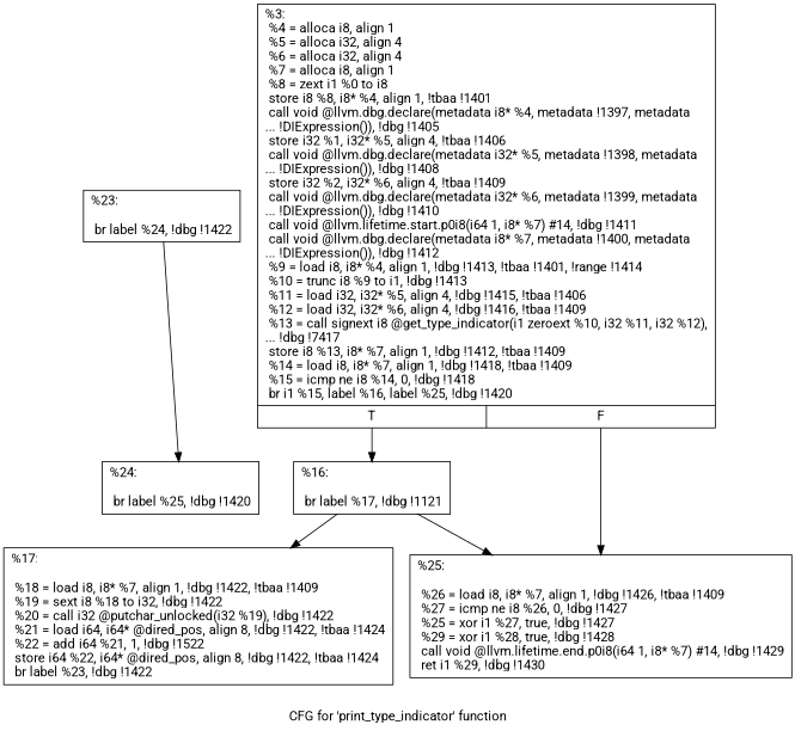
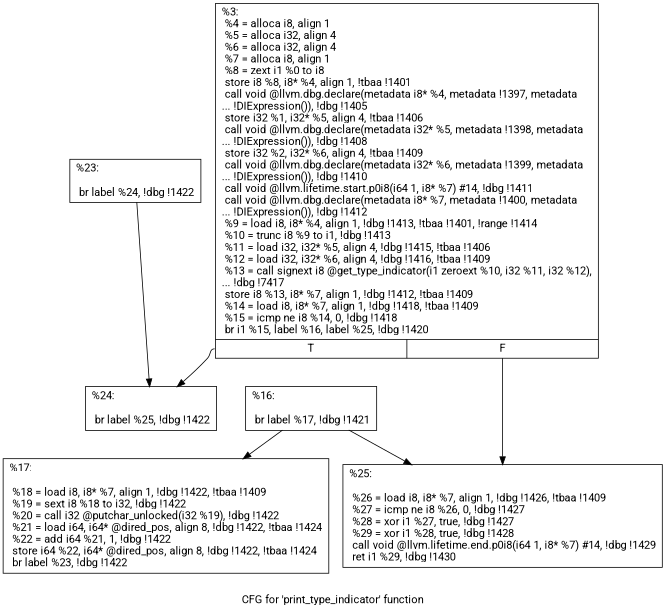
  digraph {
    fontname=Roboto
    label="CFG for 'print_type_indicator' function"
    node [fontname=Roboto shape=record]
    edge [fontname=Roboto]
    n1 [label="{%3:\l  %4 = alloca i8, align 1\l  %5 = alloca i32, align 4\l  %6 = alloca i32, align 4\l  %7 = alloca i8, align 1\l  %8 = zext i1 %0 to i8\l  store i8 %8, i8* %4, align 1, !tbaa !1401\l  call void @llvm.dbg.declare(metadata i8* %4, metadata !1397, metadata\l... !DIExpression()), !dbg !1405\l  store i32 %1, i32* %5, align 4, !tbaa !1406\l  call void @llvm.dbg.declare(metadata i32* %5, metadata !1398, metadata\l... !DIExpression()), !dbg !1408\l  store i32 %2, i32* %6, align 4, !tbaa !1409\l  call void @llvm.dbg.declare(metadata i32* %6, metadata !1399, metadata\l... !DIExpression()), !dbg !1410\l  call void @llvm.lifetime.start.p0i8(i64 1, i8* %7) #14, !dbg !1411\l  call void @llvm.dbg.declare(metadata i8* %7, metadata !1400, metadata\l... !DIExpression()), !dbg !1412\l  %9 = load i8, i8* %4, align 1, !dbg !1413, !tbaa !1401, !range !1414\l  %10 = trunc i8 %9 to i1, !dbg !1413\l  %11 = load i32, i32* %5, align 4, !dbg !1415, !tbaa !1406\l  %12 = load i32, i32* %6, align 4, !dbg !1416, !tbaa !1409\l  %13 = call signext i8 @get_type_indicator(i1 zeroext %10, i32 %11, i32 %12),\l... !dbg !7417\l  store i8 %13, i8* %7, align 1, !dbg !1412, !tbaa !1409\l  %14 = load i8, i8* %7, align 1, !dbg !1418, !tbaa !1409\l  %15 = icmp ne i8 %14, 0, !dbg !1418\l  br i1 %15, label %16, label %25, !dbg !1420\l|{<s0>T|<s1>F}}"]
-   n2 [label="{%16:\l\l  br label %17, !dbg !1121\l}"]
-   n3 [label="{%25:\l\l  %26 = load i8, i8* %7, align 1, !dbg !1426, !tbaa !1409\l  %27 = icmp ne i8 %26, 0, !dbg !1427\l  %25 = xor i1 %27, true, !dbg !1427\l  %29 = xor i1 %28, true, !dbg !1428\l  call void @llvm.lifetime.end.p0i8(i64 1, i8* %7) #14, !dbg !1429\l  ret i1 %29, !dbg !1430\l}"]
-   n4 [label="{%17:\l\l  %18 = load i8, i8* %7, align 1, !dbg !1422, !tbaa !1409\l  %19 = sext i8 %18 to i32, !dbg !1422\l  %20 = call i32 @putchar_unlocked(i32 %19), !dbg !1422\l  %21 = load i64, i64* @dired_pos, align 8, !dbg !1422, !tbaa !1424\l  %22 = add i64 %21, 1, !dbg !1522\l  store i64 %22, i64* @dired_pos, align 8, !dbg !1422, !tbaa !1424\l  br label %23, !dbg !1422\l}"]
+   n2 [label="{%16:\l\l  br label %17, !dbg !1421\l}"]
+   n3 [label="{%25:\l\l  %26 = load i8, i8* %7, align 1, !dbg !1426, !tbaa !1409\l  %27 = icmp ne i8 %26, 0, !dbg !1427\l  %28 = xor i1 %27, true, !dbg !1427\l  %29 = xor i1 %28, true, !dbg !1428\l  call void @llvm.lifetime.end.p0i8(i64 1, i8* %7) #14, !dbg !1429\l  ret i1 %29, !dbg !1430\l}"]
+   n4 [label="{%17:\l\l  %18 = load i8, i8* %7, align 1, !dbg !1422, !tbaa !1409\l  %19 = sext i8 %18 to i32, !dbg !1422\l  %20 = call i32 @putchar_unlocked(i32 %19), !dbg !1422\l  %21 = load i64, i64* @dired_pos, align 8, !dbg !1422, !tbaa !1424\l  %22 = add i64 %21, 1, !dbg !1422\l  store i64 %22, i64* @dired_pos, align 8, !dbg !1422, !tbaa !1424\l  br label %23, !dbg !1422\l}"]
    n5 [label="{%23:\l\l  br label %24, !dbg !1422\l}"]
-   n6 [label="{%24:\l\l  br label %25, !dbg !1420\l}"]
-   n1 -> n2 [tailport=s0]
+   n6 [label="{%24:\l\l  br label %25, !dbg !1422\l}"]
+   n1 -> n6 [tailport=s0]
    n1 -> n3 [tailport=s1]
    n2 -> n3
    n2 -> n4
    n5 -> n6
  }
